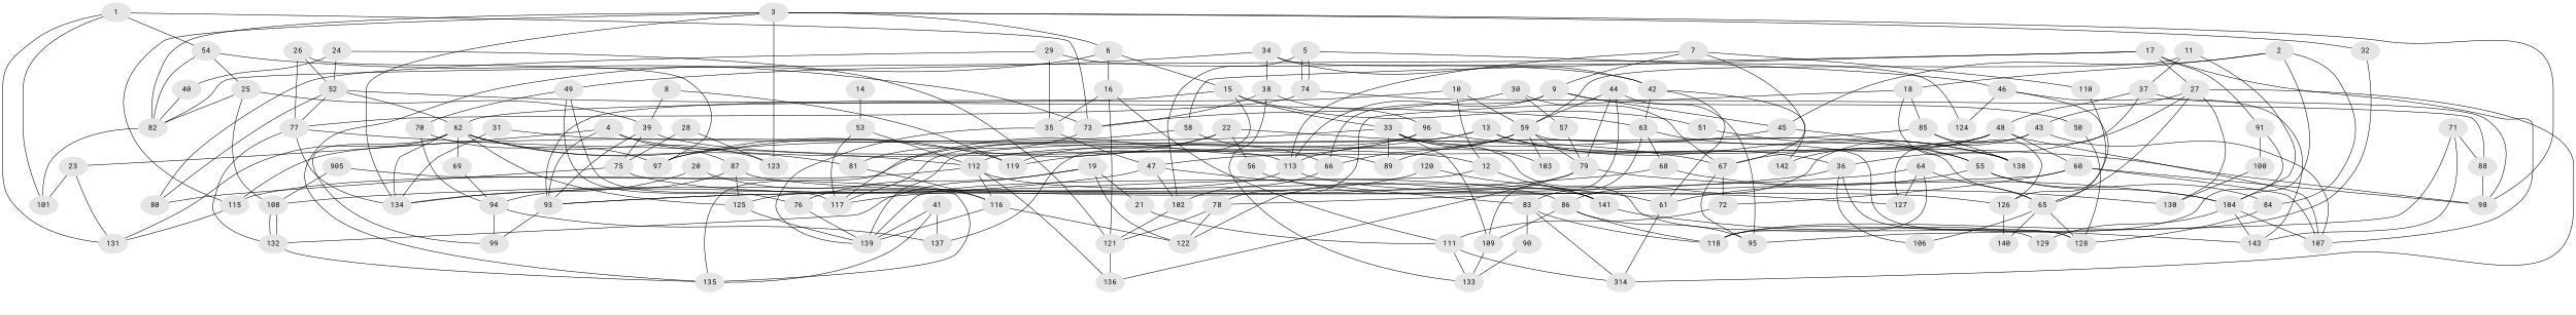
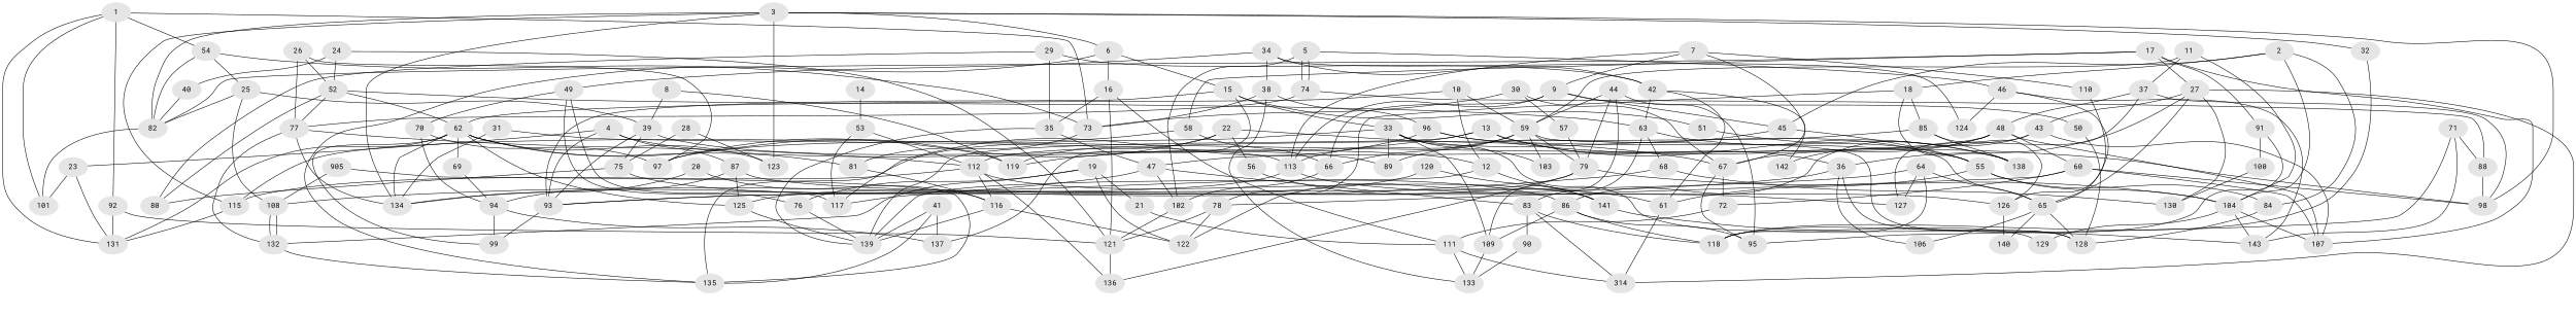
  graph {
    fontname="Roboto Mono"
    node [color=gray90 fontname="Roboto Mono" style=filled]
    edge [fontname="Roboto Mono"]
    1
    54
    73
+   92
    101
    131
    82
    25
    81
    121
    2
    18
    45
    84
    104
    138
    78
    85
    89
    55
    128
    107
    129
    143
    3
    6
    32
    98
    115
    123
    134
    15
    16
    135
    118
    4
    12
    23
    87
    93
    139
    141
    125
    94
    126
    99
    5
    46
    74
    102
    65
    124
    56
    61
    77
    88
    33
    51
    137
    35
    111
    7
    9
    67
    110
    113
    50
    66
    95
    72
    117
    127
    8
    39
    119
    75
    10
    59
    62
    103
    79
    69
    11
    37
    48
    13
    36
    106
    14
    53
    108
    112
    109
    47
    n95 [label=314]
    133
    136
    17
    27
    58
    91
    43
    130
    97
    100
    122
    19
    21
    76
    132
    20
    116
    22
    24
    40
    52
    80
    63
    26
    86
    140
    28
    29
    42
    142
    30
    57
    31
    34
    38
    49
    96
    70
    83
    60
    41
    68
    44
    90
    64
    71
    n142 [label=905]
    120
    1 -- 54
    1 -- 73
+   1 -- 92
    1 -- 101
    1 -- 131
    54 -- 73
    54 -- 82
    54 -- 25
    73 -- 81
+   92 -- 131
+   92 -- 121
    82 -- 101
    25 -- 82
    25 -- 39
    25 -- 108
    81 -- 116
    121 -- 136
    2 -- 18
    2 -- 45
    2 -- 84
    2 -- 104
    18 -- 138
    18 -- 78
    18 -- 85
    45 -- 89
    45 -- 55
    84 -- 128
    104 -- 107
    104 -- 129
    104 -- 143
    78 -- 121
    78 -- 122
    85 -- 138
    85 -- 126
    85 -- 112
    55 -- 84
    55 -- 104
    55 -- 61
    3 -- 82
    3 -- 6
    3 -- 32
    3 -- 98
    3 -- 115
    3 -- 123
    3 -- 134
    6 -- 15
    6 -- 16
    6 -- 135
    32 -- 118
    115 -- 131
    15 -- 93
    15 -- 33
    15 -- 51
    15 -- 137
    16 -- 121
    16 -- 35
    16 -- 111
    4 -- 12
    4 -- 23
    4 -- 87
    4 -- 93
    12 -- 139
    12 -- 141
    23 -- 101
    23 -- 131
    87 -- 125
    87 -- 94
    87 -- 126
    93 -- 99
    141 -- 143
    125 -- 139
    94 -- 99
    94 -- 137
    126 -- 140
    5 -- 46
    5 -- 74
    5 -- 74
    5 -- 102
    46 -- 143
    46 -- 65
    46 -- 124
    74 -- 77
    74 -- 88
    102 -- 121
    65 -- 128
    65 -- 106
    65 -- 140
    56 -- 61
    61 -- n95
    77 -- 134
    77 -- 112
    77 -- 132
    88 -- 98
    33 -- 89
    33 -- 129
    33 -- 65
    33 -- 117
    33 -- 103
    33 -- 109
    51 -- 55
    35 -- 139
    35 -- 47
    111 -- n95
    111 -- 133
    7 -- 9
    7 -- 67
    7 -- 110
    7 -- 113
    9 -- 45
    9 -- 113
    9 -- 50
    9 -- 66
    67 -- 95
    67 -- 72
    110 -- 126
    113 -- 117
    113 -- 127
    50 -- 128
    66 -- 102
    72 -- 111
    8 -- 39
    8 -- 119
    39 -- 89
    39 -- 93
    39 -- 75
    75 -- 80
    75 -- 86
    10 -- 12
    10 -- 59
    10 -- 62
    59 -- 128
    59 -- 113
    59 -- 66
    59 -- 103
    59 -- 79
    62 -- 131
    62 -- 81
    62 -- 123
    62 -- 134
    62 -- 125
    62 -- 99
    62 -- 119
    62 -- 69
    79 -- 104
    79 -- 136
    79 -- 122
    69 -- 94
    11 -- 104
    11 -- 59
    11 -- 37
    37 -- 98
    37 -- 127
    37 -- 48
    48 -- 107
    48 -- 115
    48 -- 67
    48 -- 142
    48 -- 60
    13 -- 138
    13 -- 139
    13 -- 119
    13 -- 36
    36 -- 128
    36 -- 93
    36 -- 106
    14 -- 53
    53 -- 117
    53 -- 112
    108 -- 132
    108 -- 132
    112 -- 115
    112 -- 141
    112 -- 136
    112 -- 116
    109 -- 133
    47 -- 134
    47 -- 102
    47 -- 83
    17 -- 82
    17 -- 107
    17 -- 27
    17 -- 58
    17 -- 91
    27 -- 65
    27 -- 36
    27 -- n95
    27 -- 43
    27 -- 130
    58 -- 66
    58 -- 97
    91 -- 118
    91 -- 100
    43 -- 107
    43 -- 47
    43 -- 86
    100 -- 130
    19 -- 122
    19 -- 21
    19 -- 76
    19 -- 132
    21 -- 111
    76 -- 139
    132 -- 135
    20 -- 134
    20 -- 116
    116 -- 139
    116 -- 122
    22 -- 56
    22 -- 67
    22 -- 119
    22 -- 97
    24 -- 121
    24 -- 40
    24 -- 52
    40 -- 82
    52 -- 77
    52 -- 62
    52 -- 80
    52 -- 63
    63 -- 138
    63 -- 83
    63 -- 68
    26 -- 77
    26 -- 97
    26 -- 52
    86 -- 118
    86 -- 95
    86 -- 109
    28 -- 123
    28 -- 75
    29 -- 35
    29 -- 80
    29 -- 42
    42 -- 61
    42 -- 63
    42 -- 142
    30 -- 73
    30 -- 67
    30 -- 57
    57 -- 79
    31 -- 134
    31 -- 113
    34 -- 124
    34 -- 42
    34 -- 38
    34 -- 49
    38 -- 73
    38 -- 133
    38 -- 96
    49 -- 117
    49 -- 76
    49 -- 70
    96 -- 98
    96 -- 135
-   96 -- 117
+   96 -- 55
    70 -- 94
    70 -- 97
    83 -- 118
    83 -- n95
    83 -- 90
    60 -- 78
    60 -- 107
    60 -- 98
    60 -- 72
    41 -- 135
    41 -- 139
    41 -- 137
    68 -- 108
    68 -- 130
    44 -- 95
    44 -- 59
    44 -- 79
    44 -- 109
    90 -- 133
    64 -- 118
    64 -- 93
    64 -- 65
    64 -- 127
    71 -- 143
    71 -- 88
    71 -- 95
    n142 -- 135
    n142 -- 108
    120 -- 141
    120 -- 125
  }
